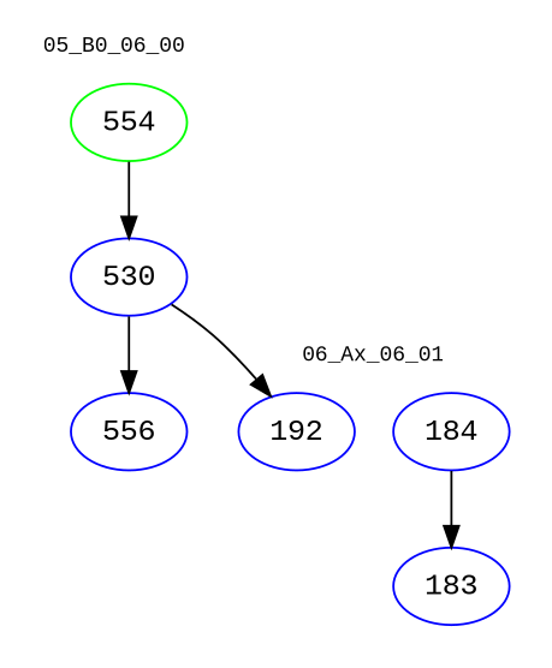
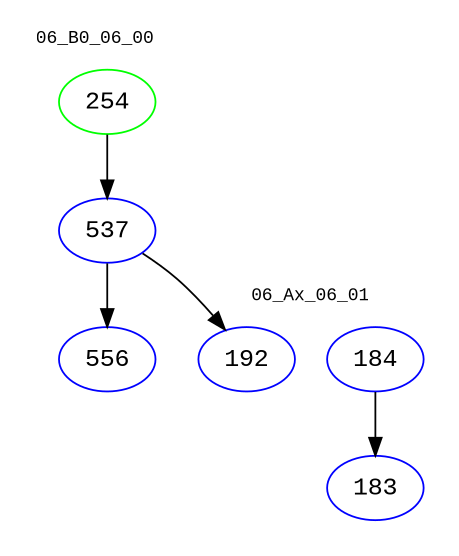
  digraph {
    fontname="Liberation Mono"
    node [color=blue fontname="Liberation Mono"]
    edge [color=black fontname="Liberation Mono"]
    n1 [label=184]
    n2 [label=183]
    n3 [label=192]
-   n4 [color=green label=554]
-   n5 [label=530]
+   n4 [color=green label=254]
+   n5 [label=537]
    n6 [label=556]
    subgraph cluster_1 {
      color=white
      fontsize=10
      label="06_Ax_06_01"
      n1
      n2
      n3
    }
    subgraph cluster_2 {
      color=white
      fontsize=10
-     label="05_B0_06_00"
+     label="06_B0_06_00"
      n4
      n5
      n6
    }
    n1 -> n2
    n4 -> n5
    n5 -> n3
    n5 -> n6
  }
